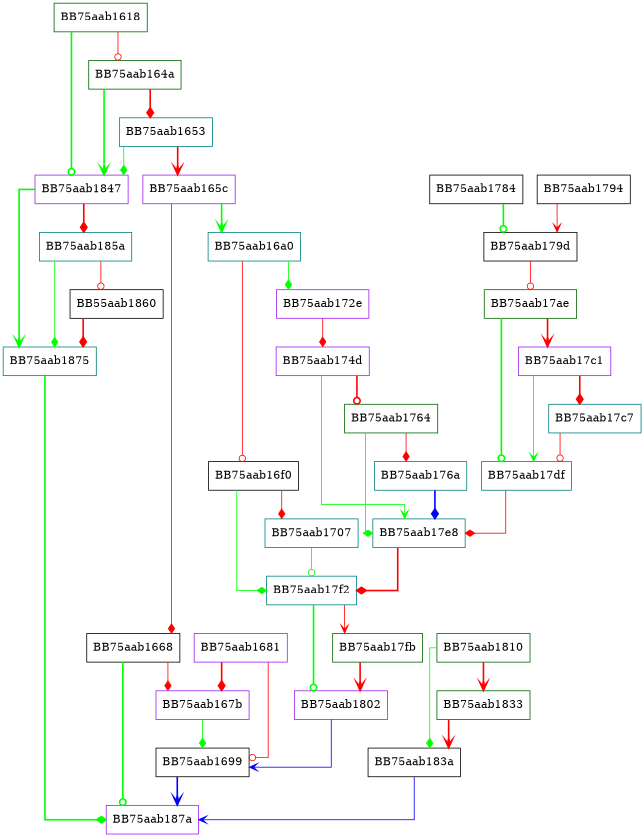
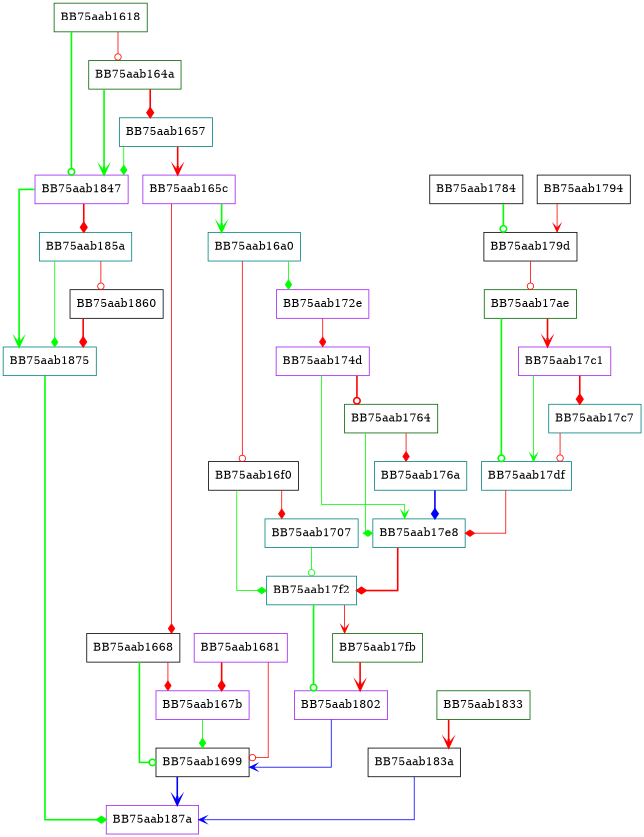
  digraph {
    splines=ortho
    node [color=teal shape=box]
    edge [arrowhead=diamond color=red style=solid]
    BB75aab1618 [color=darkgreen]
    BB75aab1847 [color=purple]
    BB75aab164a [color=darkgreen]
    BB75aab1875
    BB75aab185a
-   BB75aab1653
+   BB75aab1653 [label=BB75aab1657]
    BB75aab187a [color=purple]
-   BB75aab1860 [color=black label=BB55aab1860]
+   BB75aab1860 [color=black]
    BB75aab165c [color=purple]
    BB75aab16a0
    BB75aab1668 [color=black]
    BB75aab172e [color=purple]
    BB75aab16f0 [color=black]
    BB75aab1699 [color=black]
    BB75aab167b [color=purple]
    BB75aab174d [color=purple]
    BB75aab17f2
    BB75aab1707
    BB75aab1681 [color=purple]
    BB75aab1784 [color=black]
    BB75aab179d [color=black]
    BB75aab17e8
    BB75aab1764 [color=darkgreen]
    BB75aab1802 [color=purple]
    BB75aab17fb [color=darkgreen]
    BB75aab17ae [color=darkgreen]
    BB75aab1794 [color=black]
    BB75aab176a
-   BB75aab1810 [color=darkgreen]
    BB75aab183a [color=black]
    BB75aab1833 [color=darkgreen]
    BB75aab17df
    BB75aab17c1 [color=purple]
    BB75aab17c7
    BB75aab1618 -> BB75aab1847 [arrowhead=odot color=green style=bold]
    BB75aab1618 -> BB75aab164a [arrowhead=odot]
    BB75aab1847 -> BB75aab1875 [arrowhead=vee color=green style=bold]
    BB75aab1847 -> BB75aab185a [style=bold]
    BB75aab164a -> BB75aab1847 [arrowhead=vee color=green style=bold]
    BB75aab164a -> BB75aab1653 [style=bold]
    BB75aab1875 -> BB75aab187a [color=green style=bold]
    BB75aab185a -> BB75aab1875 [color=green]
    BB75aab185a -> BB75aab1860 [arrowhead=odot]
    BB75aab1653 -> BB75aab1847 [color=green]
    BB75aab1653 -> BB75aab165c [arrowhead=vee style=bold]
    BB75aab1860 -> BB75aab1875 [style=bold]
    BB75aab165c -> BB75aab16a0 [arrowhead=vee color=green style=bold]
    BB75aab165c -> BB75aab1668
    BB75aab16a0 -> BB75aab172e [color=green]
    BB75aab16a0 -> BB75aab16f0 [arrowhead=odot]
-   BB75aab1668 -> BB75aab187a [arrowhead=odot color=green style=bold]
+   BB75aab1668 -> BB75aab1699 [arrowhead=odot color=green style=bold]
    BB75aab1668 -> BB75aab167b
    BB75aab172e -> BB75aab174d
    BB75aab16f0 -> BB75aab17f2 [color=green]
    BB75aab16f0 -> BB75aab1707
    BB75aab1699 -> BB75aab187a [arrowhead=vee color=blue style=bold]
    BB75aab167b -> BB75aab1699 [color=green]
    BB75aab174d -> BB75aab17e8 [arrowhead=vee color=green]
    BB75aab174d -> BB75aab1764 [arrowhead=odot style=bold]
    BB75aab17f2 -> BB75aab1802 [arrowhead=odot color=green style=bold]
    BB75aab17f2 -> BB75aab17fb [arrowhead=vee]
    BB75aab1707 -> BB75aab17f2 [arrowhead=odot color=green]
    BB75aab1681 -> BB75aab1699 [arrowhead=odot]
    BB75aab1681 -> BB75aab167b [style=bold]
    BB75aab1784 -> BB75aab179d [arrowhead=odot color=green style=bold]
    BB75aab179d -> BB75aab17ae [arrowhead=odot]
    BB75aab17e8 -> BB75aab17f2 [style=bold]
    BB75aab1764 -> BB75aab17e8 [color=green]
    BB75aab1764 -> BB75aab176a
    BB75aab1802 -> BB75aab1699 [arrowhead=vee color=blue]
    BB75aab17fb -> BB75aab1802 [arrowhead=vee style=bold]
    BB75aab17ae -> BB75aab17df [arrowhead=odot color=green style=bold]
    BB75aab17ae -> BB75aab17c1 [arrowhead=vee style=bold]
    BB75aab1794 -> BB75aab179d [arrowhead=vee]
    BB75aab176a -> BB75aab17e8 [color=blue style=bold]
-   BB75aab1810 -> BB75aab183a [color=green]
-   BB75aab1810 -> BB75aab1833 [arrowhead=vee style=bold]
    BB75aab183a -> BB75aab187a [arrowhead=vee color=blue]
    BB75aab1833 -> BB75aab183a [arrowhead=vee style=bold]
    BB75aab17df -> BB75aab17e8
    BB75aab17c1 -> BB75aab17df [arrowhead=vee color=green]
    BB75aab17c1 -> BB75aab17c7 [style=bold]
    BB75aab17c7 -> BB75aab17df [arrowhead=odot]
  }
